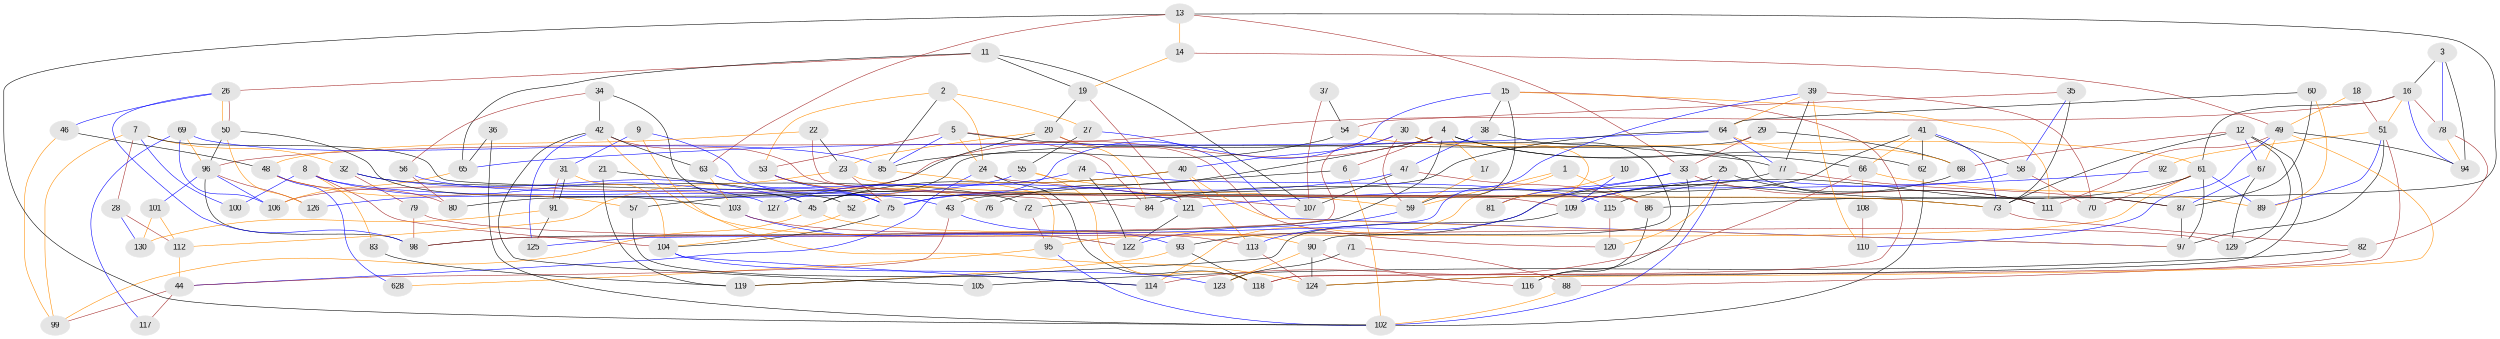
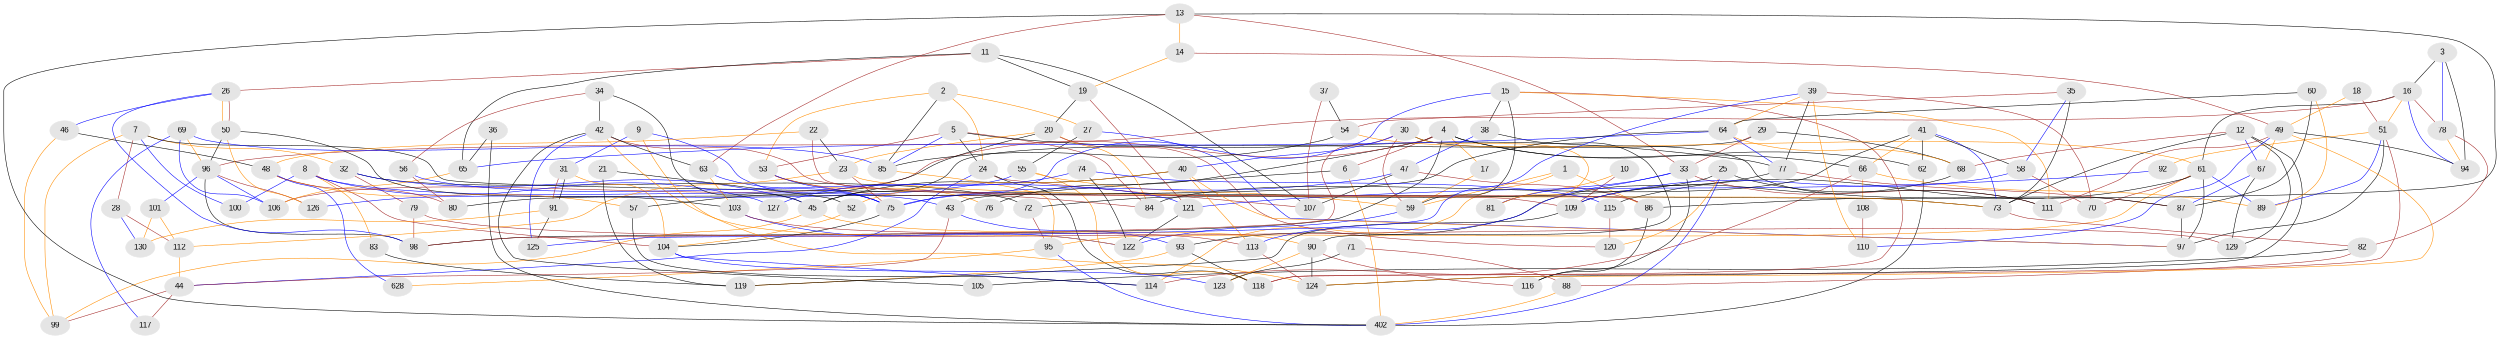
  graph {
    fontname="Liberation Sans"
    node [color=gray90 fontname="Liberation Sans" style=filled]
    edge [color=black fontname="Liberation Sans"]
    1
    59
    86
    114
    122
    116
    2
    24
    27
    85
    53
    107
    118
    44
    55
    97
    95
    3
    16
    78
    94
    51
    61
    96
    82
    4
    6
    17
    62
    66
    76
    98
    106
    43
-   102
+   102 [label=402]
    89
    108
    5
    84
    77
    75
    87
    93
    7
    28
    32
    73
    99
    100
    112
    130
    72
    45
    79
    8
    83
    104
    127
    119
    123
    9
    31
    124
    91
    10
    81
    109
    11
    19
    26
    65
    20
    121
    46
    50
    12
    67
    68
    129
    13
    14
    33
    63
    49
    111
    113
    103
    110
    15
    38
    47
    90
    92
    70
    115
    126
    101
    18
    23
    57
    120
    21
    52
    22
    48
    80
    n107 [label=628]
    117
    25
    29
    30
    40
    125
    34
    42
    56
    105
    35
    54
    58
    36
    37
    39
    64
    41
    60
    69
    71
    88
    74
    1 -- 59 [color=darkorange]
    1 -- 86 [color=darkorange]
    1 -- 114 [color=darkorange]
    59 -- 122 [color=blue]
    86 -- 116
    2 -- 24 [color=darkorange]
    2 -- 27 [color=darkorange]
    2 -- 85
    2 -- 53 [color=darkorange]
    24 -- 107 [color=brown]
    24 -- 118
    24 -- 44 [color=blue]
    27 -- 55
    27 -- 97 [color=blue]
    85 -- 95 [color=darkorange]
    53 -- 76 [color=darkorange]
    53 -- 84 [color=brown]
    53 -- 75 [color=blue]
    44 -- 99 [color=brown]
    44 -- 117 [color=brown]
    55 -- 59 [color=darkorange]
    55 -- 118 [color=darkorange]
    55 -- 126 [color=blue]
    95 -- 102 [color=blue]
    95 -- n107 [color=darkorange]
    3 -- 16
    3 -- 78 [color=blue]
    3 -- 94
    16 -- 78 [color=brown]
    16 -- 94 [color=blue]
    16 -- 51 [color=darkorange]
    16 -- 61
    16 -- 96 [color=brown]
    78 -- 94 [color=darkorange]
    78 -- 82 [color=brown]
    51 -- 118 [color=brown]
    51 -- 97
    51 -- 89 [color=blue]
    51 -- 92 [color=darkorange]
    61 -- 97
    61 -- 95 [color=darkorange]
    61 -- 89 [color=blue]
    61 -- 70 [color=brown]
    61 -- 115
    96 -- 98
    96 -- 106 [color=blue]
    96 -- 126 [color=brown]
    96 -- 101 [color=blue]
    82 -- 105
    82 -- 88 [color=brown]
    4 -- 6 [color=brown]
    4 -- 17 [color=darkorange]
    4 -- 62
    4 -- 66
    4 -- 76
    4 -- 98
    4 -- 106 [color=brown]
    6 -- 43
    6 -- 102 [color=darkorange]
    17 -- 59 [color=darkorange]
    62 -- 102
    66 -- 114 [color=brown]
    66 -- 89 [color=darkorange]
    66 -- 108 [color=darkorange]
    43 -- 44 [color=brown]
    43 -- 93 [color=blue]
    108 -- 110 [color=brown]
-   5 -- 24 [color=darkorange]
+   5 -- 24
    5 -- 85 [color=blue]
    5 -- 53 [color=brown]
    5 -- 84 [color=brown]
    5 -- 77
    77 -- 87 [color=brown]
    77 -- 93
    75 -- 104
    87 -- 97
    93 -- 118
    93 -- 119 [color=darkorange]
    7 -- 28 [color=brown]
    7 -- 32 [color=darkorange]
    7 -- 73
    7 -- 99 [color=darkorange]
    7 -- 100 [color=blue]
    28 -- 112 [color=brown]
    28 -- 130 [color=blue]
    32 -- 72
    32 -- 45 [color=blue]
    32 -- 79 [color=brown]
    73 -- 82 [color=brown]
    112 -- 44 [color=darkorange]
    72 -- 95 [color=brown]
    45 -- 99 [color=darkorange]
    45 -- 90 [color=darkorange]
    79 -- 98 [color=brown]
    79 -- 129 [color=brown]
    8 -- 43 [color=blue]
    8 -- 100 [color=blue]
    8 -- 83 [color=darkorange]
    8 -- 104 [color=brown]
    8 -- 127 [color=blue]
    83 -- 119
    104 -- 114 [color=blue]
    104 -- 123 [color=blue]
    9 -- 75 [color=blue]
    9 -- 31 [color=blue]
    9 -- 124 [color=darkorange]
    31 -- 104 [color=darkorange]
    31 -- 91 [color=brown]
    31 -- 91
    91 -- 130 [color=darkorange]
    91 -- 125
    10 -- 81 [color=darkorange]
-   10 -- 109 [color=blue]
+   10 -- 109 [color=brown]
    109 -- 119
    11 -- 107
    11 -- 19
    11 -- 26 [color=brown]
    11 -- 65
    19 -- 20
    19 -- 121 [color=brown]
    26 -- 98 [color=blue]
    26 -- 46 [color=blue]
    26 -- 50 [color=darkorange]
    26 -- 50 [color=brown]
    65 -- 106 [color=darkorange]
    20 -- 84 [color=darkorange]
    20 -- 23 [color=darkorange]
    20 -- 57
    20 -- 120 [color=brown]
    121 -- 122
    46 -- 99 [color=darkorange]
    46 -- 48
    50 -- 96
    50 -- 103
    50 -- 126 [color=darkorange]
    12 -- 73
    12 -- 124
    12 -- 67 [color=blue]
    12 -- 68 [color=brown]
    12 -- 129
    67 -- 87 [color=blue]
    67 -- 129
    68 -- 109
    13 -- 86
    13 -- 102
    13 -- 14 [color=darkorange]
    13 -- 33 [color=brown]
    13 -- 63 [color=brown]
    14 -- 19 [color=darkorange]
    14 -- 49 [color=brown]
    33 -- 116
    33 -- 81 [color=blue]
    33 -- 111 [color=brown]
    33 -- 113 [color=blue]
    63 -- 75 [color=blue]
    63 -- 103 [color=darkorange]
    49 -- 94
    49 -- 124 [color=darkorange]
    49 -- 67 [color=darkorange]
    49 -- 111 [color=brown]
    49 -- 110 [color=blue]
    113 -- 124 [color=brown]
    103 -- 122 [color=blue]
    103 -- 113 [color=brown]
    15 -- 59
    15 -- 118 [color=brown]
    15 -- 75 [color=blue]
    15 -- 111 [color=darkorange]
    15 -- 38
    38 -- 47 [color=blue]
    38 -- 90
    47 -- 86 [color=brown]
    47 -- 107
    47 -- 75 [color=blue]
    90 -- 116 [color=brown]
    90 -- 123 [color=darkorange]
    90 -- 124
    92 -- 121 [color=blue]
    115 -- 120 [color=brown]
    101 -- 112 [color=darkorange]
    101 -- 130 [color=darkorange]
    18 -- 51 [color=brown]
    18 -- 49 [color=darkorange]
    23 -- 75 [color=brown]
    23 -- 73 [color=darkorange]
    23 -- 112 [color=darkorange]
    57 -- 114
    21 -- 119
    21 -- 52
    52 -- 104 [color=darkorange]
    22 -- 86 [color=brown]
    22 -- 23
    22 -- 48 [color=darkorange]
    48 -- 57 [color=darkorange]
    48 -- 80 [color=brown]
    48 -- n107 [color=blue]
    25 -- 102 [color=blue]
    25 -- 72
    25 -- 111
    25 -- 120 [color=darkorange]
    29 -- 45
    29 -- 68
    29 -- 33 [color=brown]
    30 -- 59 [color=brown]
    30 -- 98 [color=brown]
    30 -- 87
    30 -- 81 [color=darkorange]
    30 -- 40 [color=blue]
    40 -- 97 [color=darkorange]
    40 -- 45
    40 -- 113 [color=darkorange]
    40 -- 52 [color=darkorange]
    34 -- 45
    34 -- 42
    34 -- 56 [color=brown]
    42 -- 122 [color=darkorange]
    42 -- 109 [color=brown]
    42 -- 63
    42 -- 125 [color=blue]
    42 -- 105
    56 -- 121 [color=blue]
    56 -- 80 [color=brown]
    35 -- 73
    35 -- 54 [color=brown]
    35 -- 58 [color=blue]
    54 -- 85
    54 -- 61 [color=darkorange]
    58 -- 109 [color=blue]
    58 -- 70 [color=brown]
    36 -- 102
    36 -- 65
    37 -- 107 [color=brown]
    37 -- 54
    39 -- 77
    39 -- 110 [color=darkorange]
    39 -- 70 [color=brown]
    39 -- 125 [color=blue]
    39 -- 64 [color=darkorange]
    64 -- 77 [color=blue]
    64 -- 65 [color=blue]
    64 -- 68 [color=darkorange]
    64 -- 80
    41 -- 62
    41 -- 66 [color=darkorange]
    41 -- 84
    41 -- 73 [color=blue]
    41 -- 58
    60 -- 89 [color=darkorange]
    60 -- 87
    60 -- 64
    69 -- 85 [color=blue]
    69 -- 96 [color=darkorange]
    69 -- 106 [color=blue]
    69 -- 117 [color=blue]
    71 -- 123
    71 -- 88 [color=brown]
    88 -- 102 [color=darkorange]
    74 -- 122
    74 -- 127 [color=blue]
    74 -- 115 [color=blue]
  }
